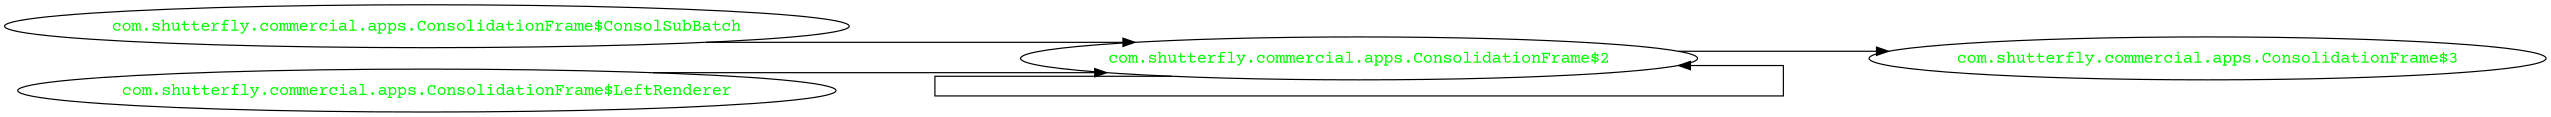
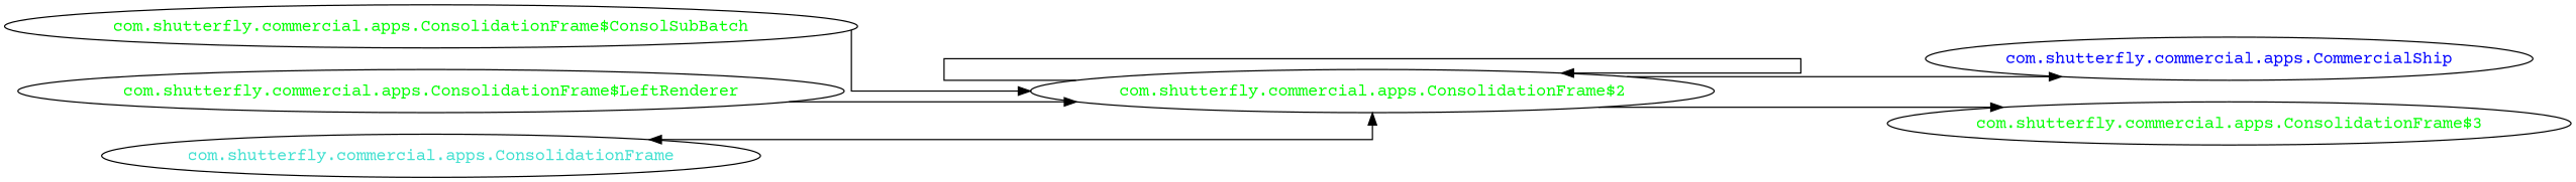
  digraph {
    concentrate=true
    fontname="Courier Prime"
    rankdir=LR
    ranksep=2.0
    splines=ortho
    node [fontcolor=green fontname="Courier Prime"]
    edge [fontname="Courier Prime"]
    "com.shutterfly.commercial.apps.ConsolidationFrame$2"
+   "com.shutterfly.commercial.apps.CommercialShip" [fontcolor=blue]
    "com.shutterfly.commercial.apps.ConsolidationFrame$3"
    "com.shutterfly.commercial.apps.ConsolidationFrame$ConsolSubBatch"
    "com.shutterfly.commercial.apps.ConsolidationFrame$LeftRenderer"
+   "com.shutterfly.commercial.apps.ConsolidationFrame" [fontcolor=turquoise]
    "com.shutterfly.commercial.apps.ConsolidationFrame$2" -> "com.shutterfly.commercial.apps.ConsolidationFrame$2"
+   "com.shutterfly.commercial.apps.ConsolidationFrame$2" -> "com.shutterfly.commercial.apps.CommercialShip"
    "com.shutterfly.commercial.apps.ConsolidationFrame$2" -> "com.shutterfly.commercial.apps.ConsolidationFrame$3"
    "com.shutterfly.commercial.apps.ConsolidationFrame$ConsolSubBatch" -> "com.shutterfly.commercial.apps.ConsolidationFrame$2"
    "com.shutterfly.commercial.apps.ConsolidationFrame$LeftRenderer" -> "com.shutterfly.commercial.apps.ConsolidationFrame$2"
+   "com.shutterfly.commercial.apps.ConsolidationFrame" -> "com.shutterfly.commercial.apps.ConsolidationFrame$2" [dir=both]
  }
